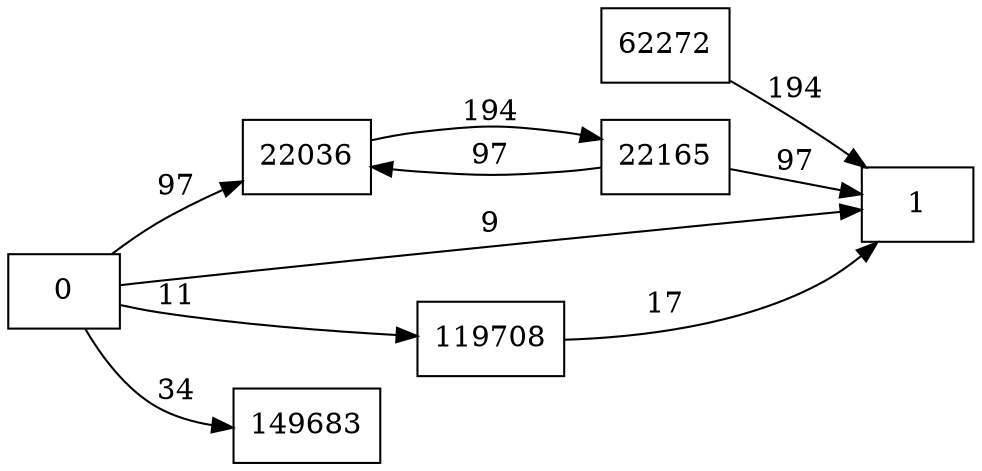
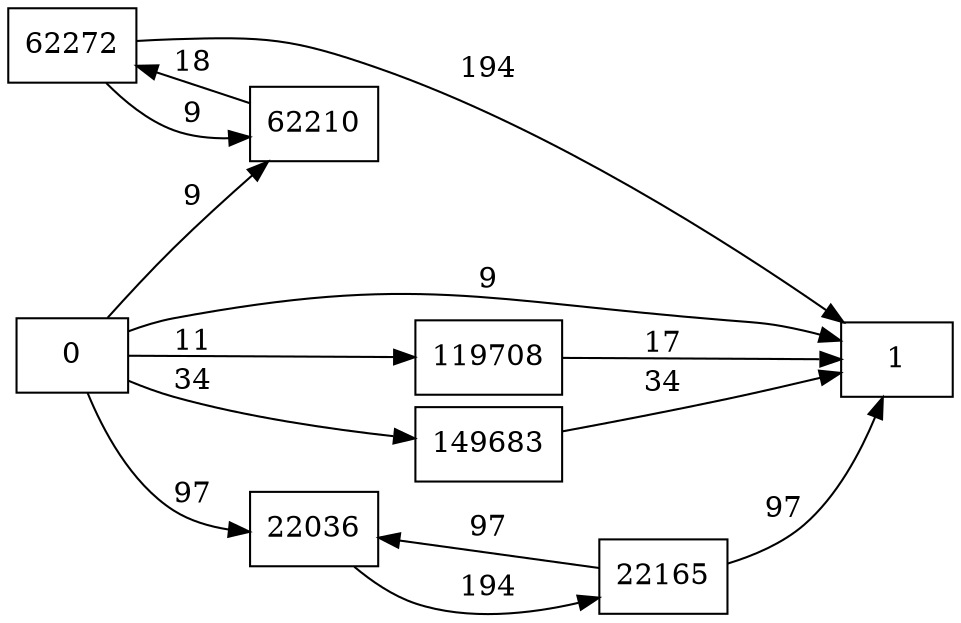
  digraph {
    fontname="DejaVu Serif"
    rankdir=LR
    node [fontname="DejaVu Serif" shape=rectangle]
    edge [fontname="DejaVu Serif"]
    22036
    22165
    1
+   62210
    62272
    119708
    149683
    0
    22036 -> 22165 [label=194]
    22165 -> 22036 [label=97]
    22165 -> 1 [label=97]
+   62210 -> 62272 [label=18]
    62272 -> 1 [label=194]
+   62272 -> 62210 [label=9]
    119708 -> 1 [label=17]
+   149683 -> 1 [label=34]
    0 -> 22036 [label=97]
    0 -> 1 [label=9]
+   0 -> 62210 [label=9]
    0 -> 119708 [label=11]
    0 -> 149683 [label=34]
  }
